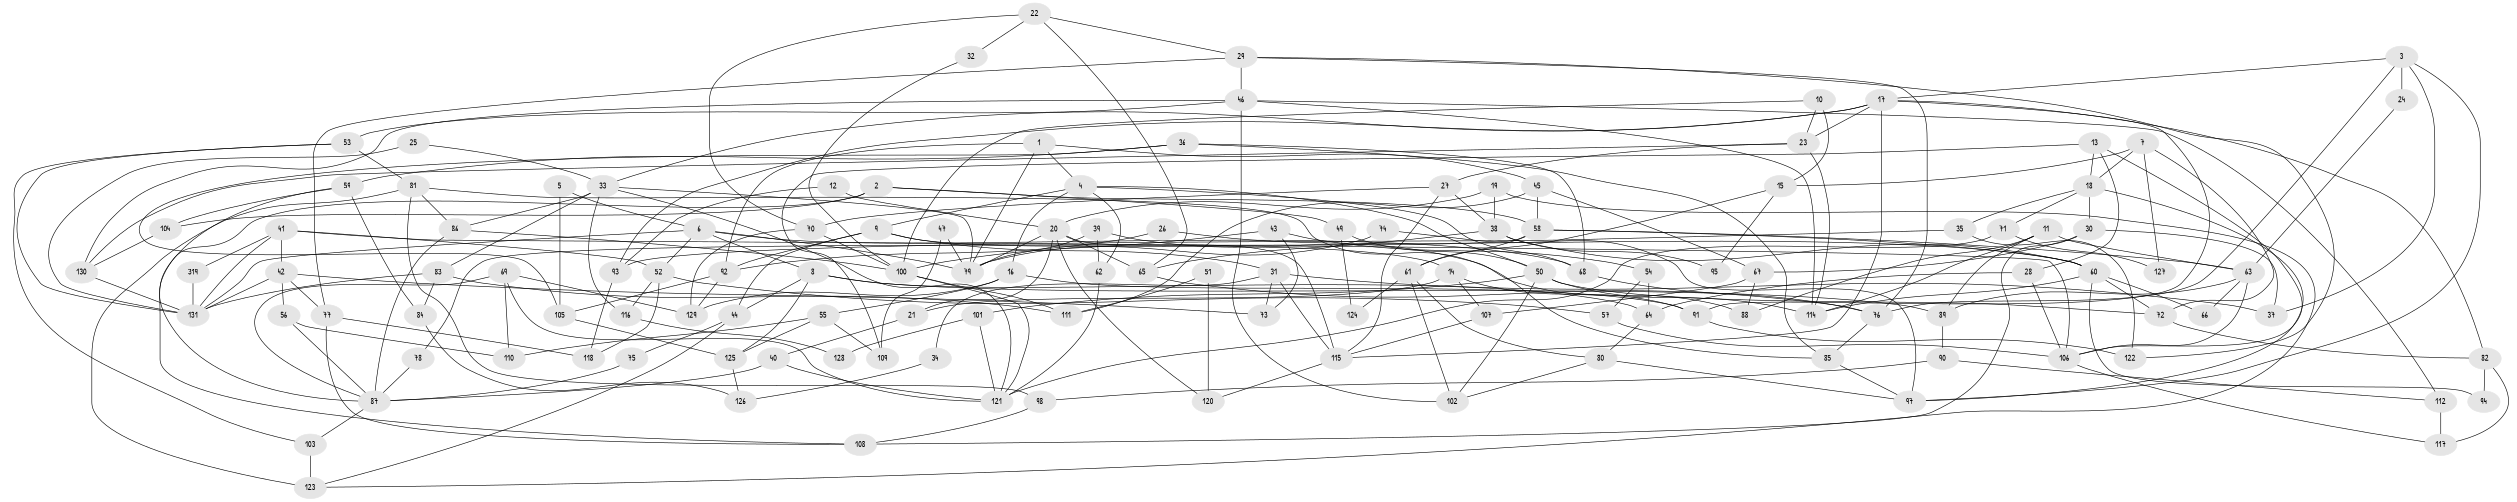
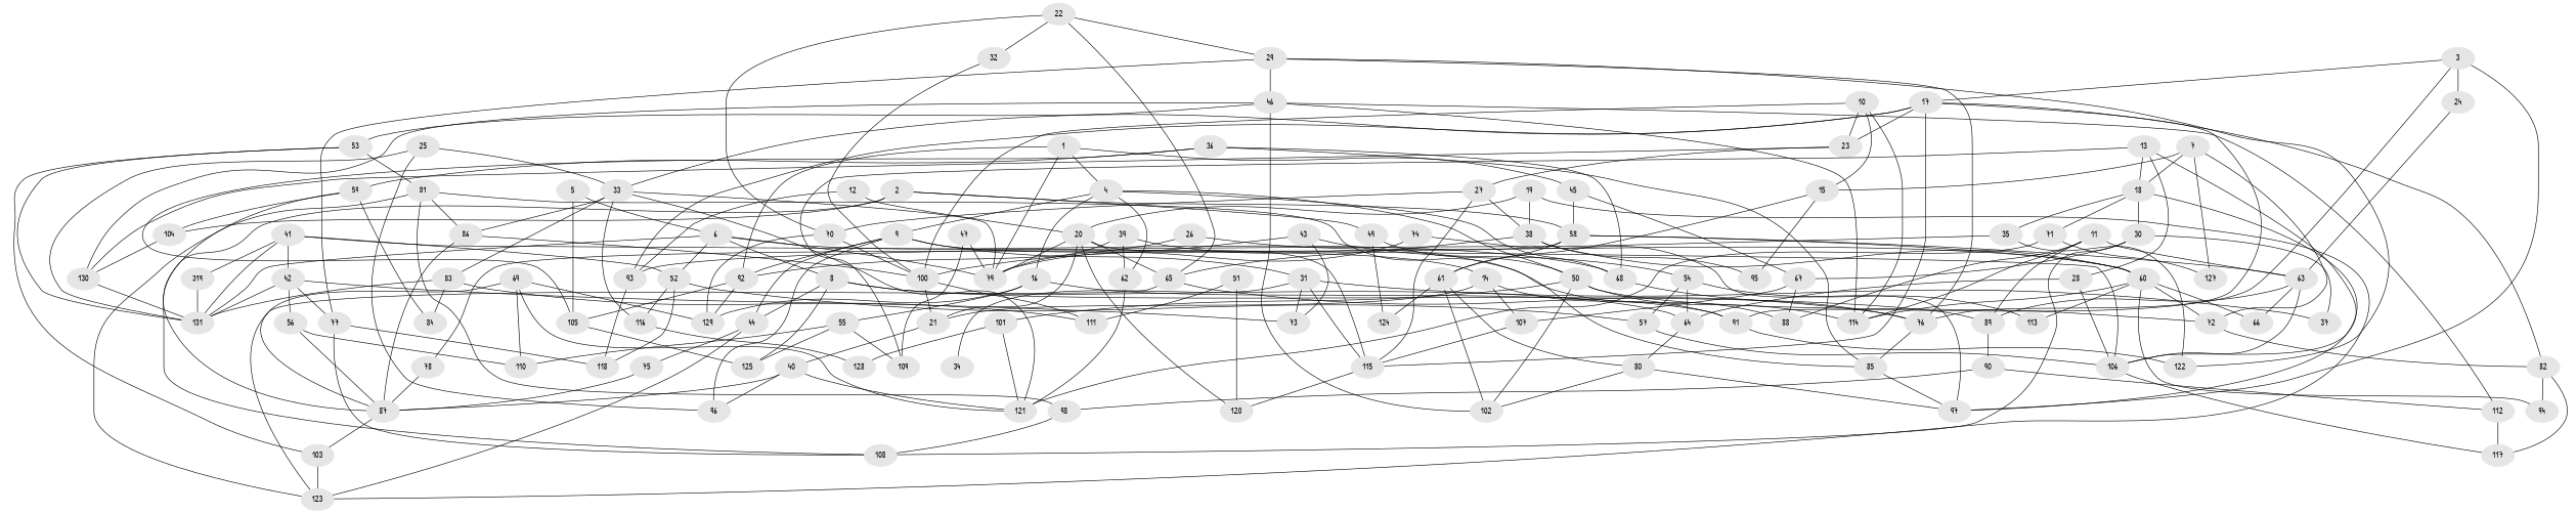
  graph {
    fontname="Patrick Hand"
    node [color=gray90 fontname="Patrick Hand" style=filled]
    edge [fontname="Patrick Hand"]
    1
    4
    45
    79
    92
    9
    16
    50
    62
    68
    58
    67
    111
    105
    129
    2
    49
    87
    104
    124
    63
    61
    60
    78
    103
    130
    3
    17
    24
    37
    76
    97
    23
    93
    91
    33
    82
    115
    85
    44
    14
    31
+   96
    55
    72
    114
    102
    101
    121
    5
    6
    8
    52
    131
    125
    64
    89
    116
    57
    118
    7
    15
    18
    127
    95
    30
    35
    71
    123
    75
    80
    90
-   126
    21
    107
    34
    73
    10
    100
    27
    11
    88
    106
    66
    12
    20
    65
    120
    13
    28
    109
    117
    40
    122
    110
    83
    86
    94
    108
    19
    38
    22
    29
    32
    70
    46
    77
    25
    26
+   113
    53
    112
    84
    128
    36
    59
    39
    41
    42
    n120 [label=319]
    56
    43
    54
    81
    47
    98
    51
    69
    74
    1 -- 4
    1 -- 45
    1 -- 79
    1 -- 92
    4 -- 9
    4 -- 16
    4 -- 50
    4 -- 62
    4 -- 68
    45 -- 58
    45 -- 67
-   45 -- 111
    92 -- 105
    92 -- 129
    9 -- 92
    9 -- 44
    9 -- 14
    9 -- 31
+   9 -- 96
    16 -- 129
    16 -- 91
    16 -- 55
    50 -- 72
    50 -- 114
    50 -- 102
    50 -- 101
    62 -- 121
    68 -- 76
    58 -- 63
    58 -- 61
    58 -- 60
    58 -- 78
    67 -- 107
    67 -- 88
    105 -- 125
    2 -- 58
    2 -- 49
    2 -- 87
    2 -- 104
    49 -- 50
    49 -- 124
    87 -- 103
    104 -- 130
    63 -- 89
    63 -- 106
    63 -- 66
    61 -- 124
    61 -- 102
    61 -- 80
    60 -- 72
    60 -- 114
    60 -- 66
    60 -- 94
+   60 -- 113
    78 -- 87
    103 -- 123
    130 -- 131
    3 -- 17
    3 -- 24
-   3 -- 37
    3 -- 76
    3 -- 97
    17 -- 23
    17 -- 93
    17 -- 91
    17 -- 33
    17 -- 82
    17 -- 115
    24 -- 63
    76 -- 85
    23 -- 130
-   23 -- 114
+   10 -- 114
    23 -- 27
    93 -- 118
    91 -- 122
    33 -- 79
    33 -- 121
    33 -- 116
    33 -- 83
    33 -- 86
    82 -- 117
    82 -- 94
    115 -- 120
    85 -- 97
    44 -- 123
    44 -- 75
    14 -- 91
    14 -- 21
    14 -- 107
    31 -- 37
    31 -- 115
    31 -- 34
    31 -- 73
    55 -- 125
    55 -- 109
    55 -- 110
    72 -- 82
    101 -- 121
    101 -- 128
    5 -- 105
    5 -- 6
    6 -- 79
    6 -- 68
    6 -- 8
    6 -- 52
    6 -- 131
    8 -- 44
    8 -- 125
    8 -- 64
    8 -- 89
    52 -- 116
    52 -- 57
    52 -- 118
-   125 -- 126
    64 -- 80
    89 -- 90
    116 -- 128
    57 -- 106
    7 -- 72
    7 -- 15
    7 -- 18
    7 -- 127
    15 -- 61
    15 -- 95
    18 -- 97
    18 -- 30
    18 -- 35
    18 -- 71
    30 -- 67
    30 -- 37
    30 -- 108
    35 -- 93
    35 -- 122
    71 -- 121
    71 -- 127
    75 -- 87
    80 -- 97
    80 -- 102
    90 -- 112
    90 -- 98
    21 -- 40
    107 -- 115
-   34 -- 126
    10 -- 23
    10 -- 15
    10 -- 100
    100 -- 111
-   100 -- 121
+   100 -- 21
    27 -- 115
    27 -- 38
    27 -- 70
    11 -- 63
    11 -- 114
    11 -- 89
    11 -- 88
    106 -- 117
    12 -- 93
    12 -- 20
    20 -- 79
    20 -- 115
    20 -- 21
    20 -- 65
    20 -- 120
    65 -- 76
+   65 -- 123
    13 -- 18
    13 -- 106
    13 -- 28
    13 -- 109
    28 -- 64
    28 -- 106
    40 -- 87
+   40 -- 96
    40 -- 121
    83 -- 111
    83 -- 131
    83 -- 84
    86 -- 87
    86 -- 100
    19 -- 123
    19 -- 20
    19 -- 38
    38 -- 60
    38 -- 95
    38 -- 65
    22 -- 65
    22 -- 29
    22 -- 32
    22 -- 70
    29 -- 76
    29 -- 122
    29 -- 46
    29 -- 77
    32 -- 100
    70 -- 129
    70 -- 100
    46 -- 130
    46 -- 114
    46 -- 102
    46 -- 53
    46 -- 112
    77 -- 118
    77 -- 108
    25 -- 33
+   25 -- 96
    25 -- 131
    26 -- 92
    26 -- 60
    53 -- 103
    53 -- 131
    53 -- 81
    112 -- 117
-   84 -- 126
    36 -- 68
    36 -- 105
    36 -- 85
    36 -- 59
    59 -- 104
    59 -- 108
    59 -- 84
    39 -- 79
    39 -- 62
    39 -- 88
    41 -- 52
    41 -- 131
    41 -- 106
    41 -- 42
    41 -- n120
    42 -- 131
    42 -- 73
    42 -- 77
    42 -- 56
    n120 -- 131
    56 -- 87
    56 -- 110
    43 -- 73
    43 -- 100
    43 -- 54
    54 -- 64
    54 -- 57
+   54 -- 113
    81 -- 85
    81 -- 123
    81 -- 86
    81 -- 98
    47 -- 79
    47 -- 109
    98 -- 108
    51 -- 111
    51 -- 120
    69 -- 129
    69 -- 87
    69 -- 121
    69 -- 110
    74 -- 79
    74 -- 97
  }
